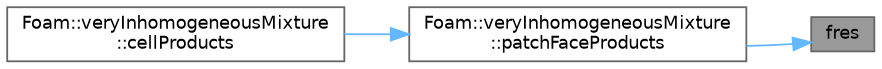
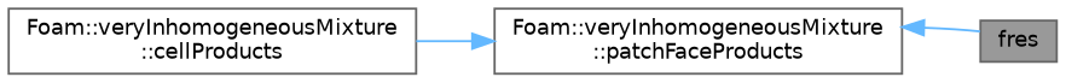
  digraph {
    rankdir=RL
    node [color=grey40 fillcolor=white fontname=Helvetica fontsize=10 shape=box style=filled]
    edge [color=steelblue1 dir=back fontname=Helvetica fontsize=10 labelfontname=Helvetica labelfontsize=10 style=solid]
    n1 [color=gray40 fillcolor=grey60 fontcolor=black height=0.2 label=fres width=0.4]
    n2 [height=0.2 label="Foam::veryInhomogeneousMixture\l::patchFaceProducts" width=0.4]
    n3 [height=0.2 label="Foam::veryInhomogeneousMixture\l::cellProducts" width=0.4]
-   n1 -> n2
+   n2 -> n1
    n2 -> n3
  }
